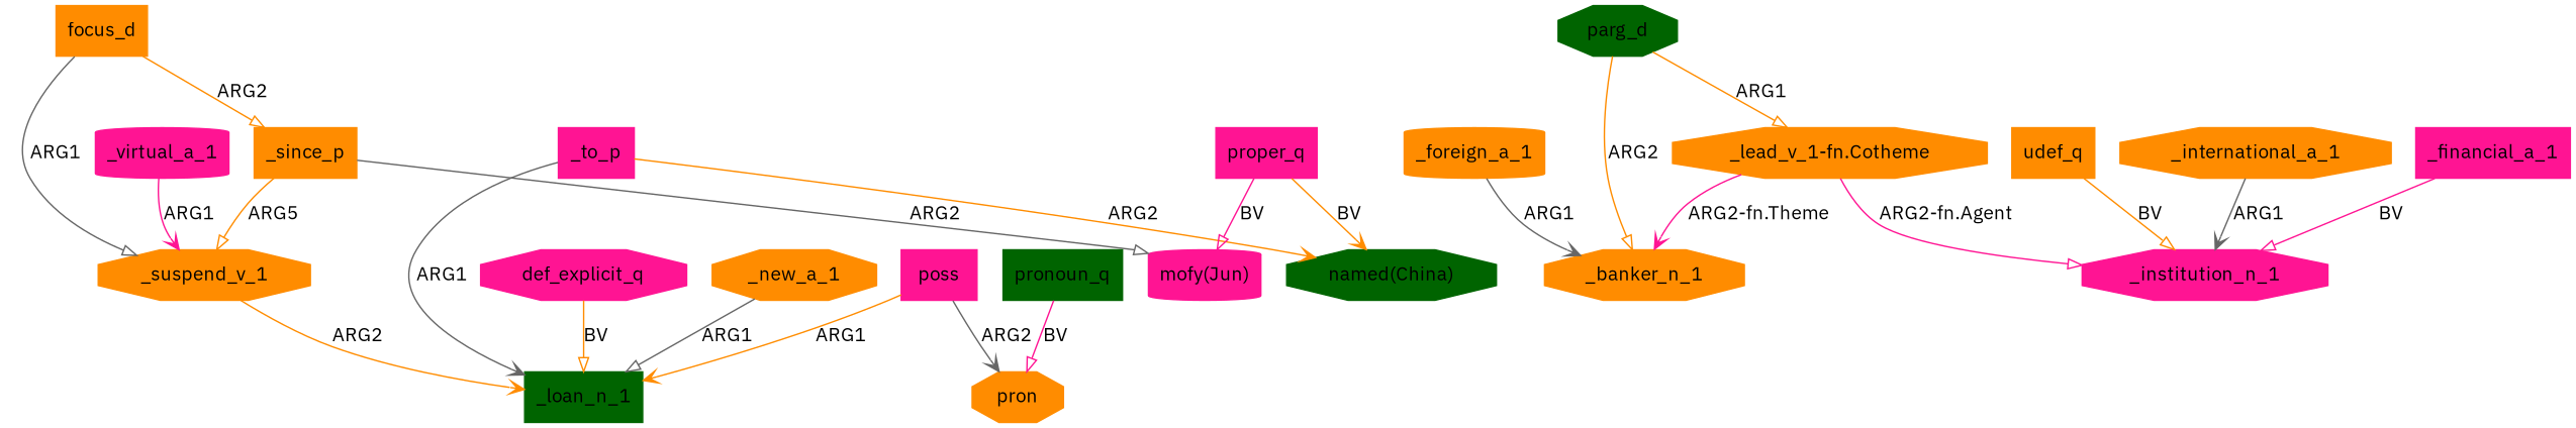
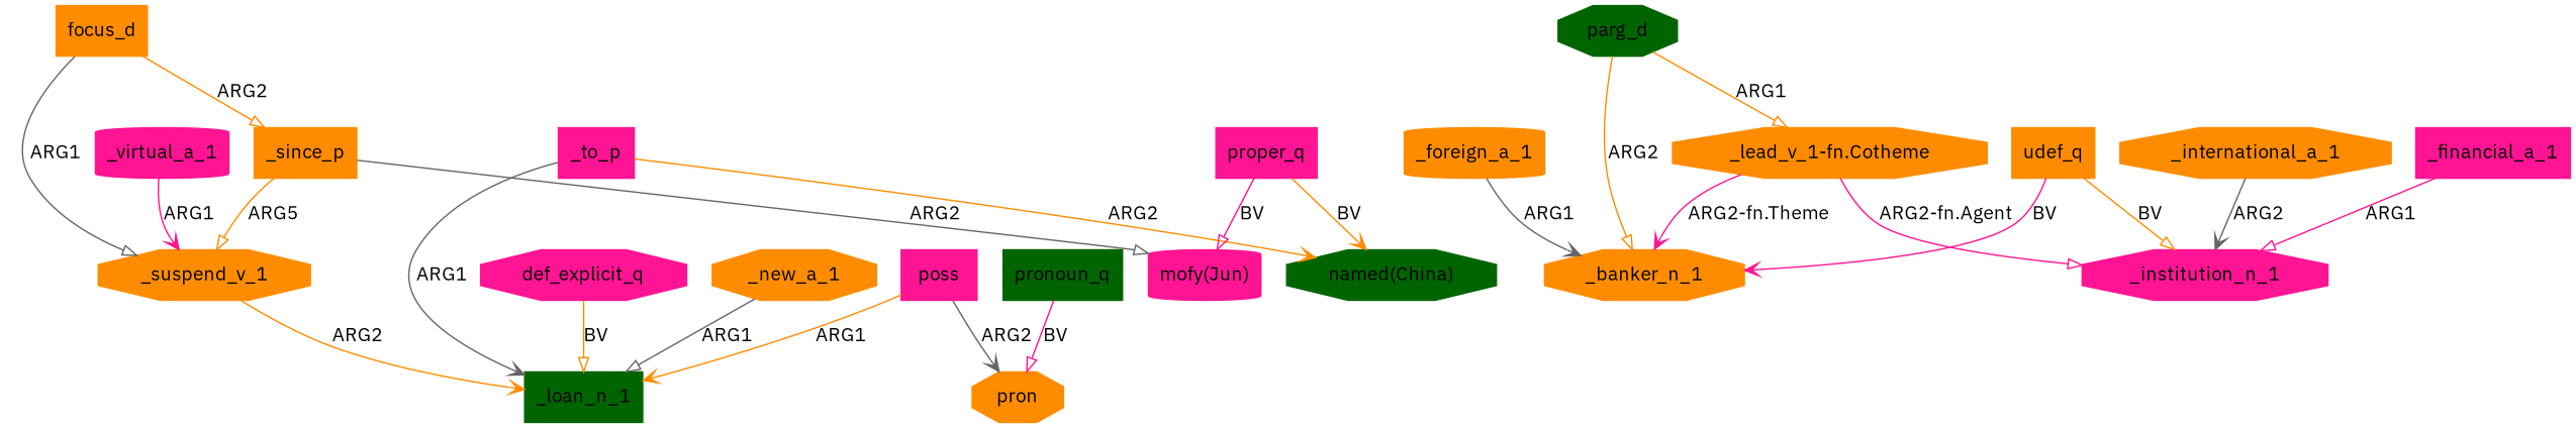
  digraph {
    fontname="IBM Plex Sans"
    node [color=darkorange fontname="IBM Plex Sans" shape=octagon style=filled]
    edge [arrowhead=onormal color=darkorange fontname="IBM Plex Sans"]
    focus_d [shape=box]
    _since_p [shape=box]
    _suspend_v_1
    "mofy(Jun)" [color=deeppink shape=cylinder]
    _loan_n_1 [color=darkgreen shape=box]
    parg_d [color=darkgreen]
    "_lead_v_1-fn.Cotheme"
    _banker_n_1
    _institution_n_1 [color=deeppink]
    poss [color=deeppink shape=box]
    pron
    _to_p [color=deeppink shape=box]
    "named(China)" [color=darkgreen]
    def_explicit_q [color=deeppink]
    proper_q [color=deeppink shape=box]
    _international_a_1
    udef_q [shape=box]
    _virtual_a_1 [color=deeppink shape=cylinder]
    pronoun_q [color=darkgreen shape=box]
    _foreign_a_1 [shape=cylinder]
    _financial_a_1 [color=deeppink shape=box]
    _new_a_1
    focus_d -> _since_p [label=ARG2]
    focus_d -> _suspend_v_1 [color=gray40 label=ARG1]
    _since_p -> _suspend_v_1 [label=ARG5]
    _since_p -> "mofy(Jun)" [color=gray40 label=ARG2]
    _suspend_v_1 -> _loan_n_1 [arrowhead=vee label=ARG2]
    parg_d -> "_lead_v_1-fn.Cotheme" [label=ARG1]
    parg_d -> _banker_n_1 [label=ARG2]
    "_lead_v_1-fn.Cotheme" -> _banker_n_1 [arrowhead=vee color=deeppink label="ARG2-fn.Theme"]
    "_lead_v_1-fn.Cotheme" -> _institution_n_1 [color=deeppink label="ARG2-fn.Agent"]
    poss -> _loan_n_1 [arrowhead=vee label=ARG1]
    poss -> pron [arrowhead=vee color=gray40 label=ARG2]
    _to_p -> _loan_n_1 [arrowhead=vee color=gray40 label=ARG1]
    _to_p -> "named(China)" [arrowhead=vee label=ARG2]
    def_explicit_q -> _loan_n_1 [label=BV]
    proper_q -> "mofy(Jun)" [color=deeppink label=BV]
    proper_q -> "named(China)" [arrowhead=vee label=BV]
-   _international_a_1 -> _institution_n_1 [arrowhead=vee color=gray40 label=ARG1]
+   _international_a_1 -> _institution_n_1 [arrowhead=vee color=gray40 label=ARG2]
+   udef_q -> _banker_n_1 [arrowhead=vee color=deeppink label=BV]
    udef_q -> _institution_n_1 [label=BV]
    _virtual_a_1 -> _suspend_v_1 [arrowhead=vee color=deeppink label=ARG1]
    pronoun_q -> pron [color=deeppink label=BV]
    _foreign_a_1 -> _banker_n_1 [arrowhead=vee color=gray40 label=ARG1]
-   _financial_a_1 -> _institution_n_1 [color=deeppink label=BV]
+   _financial_a_1 -> _institution_n_1 [color=deeppink label=ARG1]
    _new_a_1 -> _loan_n_1 [color=gray40 label=ARG1]
  }
